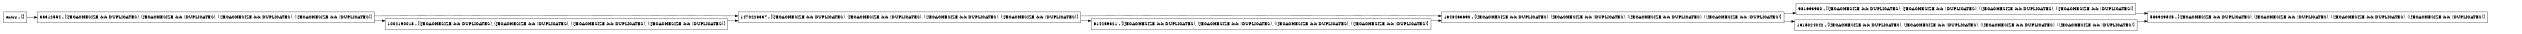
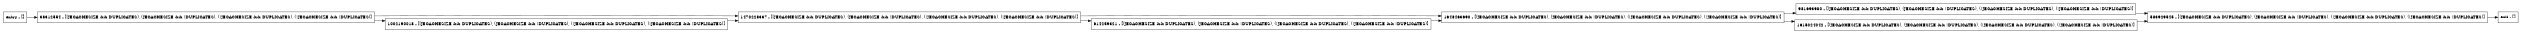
  digraph {
    rankdir=LR
    node [shape=record]
    n1 [label="1648463690 - [(JECACHESIZE && DUPLICATES), (JECACHESIZE && !DUPLICATES), (!JECACHESIZE && DUPLICATES), (!JECACHESIZE && !DUPLICATES)]"]
    n2 [label="981693980 - [(JECACHESIZE && DUPLICATES), (JECACHESIZE && !DUPLICATES), (!JECACHESIZE && DUPLICATES), (!JECACHESIZE && !DUPLICATES)]"]
    n3 [label="1615024042 - [(JECACHESIZE && DUPLICATES), (JECACHESIZE && !DUPLICATES), (!JECACHESIZE && DUPLICATES), (!JECACHESIZE && !DUPLICATES)]"]
    n4 [label="entry - []"]
    n5 [label="38312554 - [(JECACHESIZE && DUPLICATES), (JECACHESIZE && !DUPLICATES), (!JECACHESIZE && DUPLICATES), (!JECACHESIZE && !DUPLICATES)]"]
+   n6 [label="exit - []"]
    n7 [label="614259321 - [(JECACHESIZE && DUPLICATES), (JECACHESIZE && !DUPLICATES), (!JECACHESIZE && DUPLICATES), (!JECACHESIZE && !DUPLICATES)]"]
    n8 [label="583929545 - [(JECACHESIZE && DUPLICATES), (JECACHESIZE && !DUPLICATES), (!JECACHESIZE && DUPLICATES), (!JECACHESIZE && !DUPLICATES)]"]
    n9 [label="1470228337 - [(JECACHESIZE && DUPLICATES), (JECACHESIZE && !DUPLICATES), (!JECACHESIZE && DUPLICATES), (!JECACHESIZE && !DUPLICATES)]"]
    n10 [label="1002190018 - [(JECACHESIZE && DUPLICATES), (JECACHESIZE && !DUPLICATES), (!JECACHESIZE && DUPLICATES), (!JECACHESIZE && !DUPLICATES)]"]
    n1 -> n2
    n1 -> n3
    n2 -> n8
    n3 -> n8
    n4 -> n5
    n5 -> n9
    n5 -> n10
    n7 -> n1
+   n8 -> n6
    n9 -> n1
    n9 -> n7
    n10 -> n9
  }
